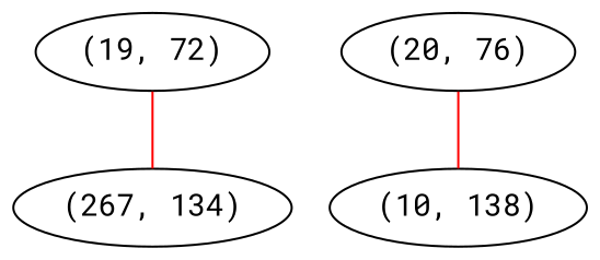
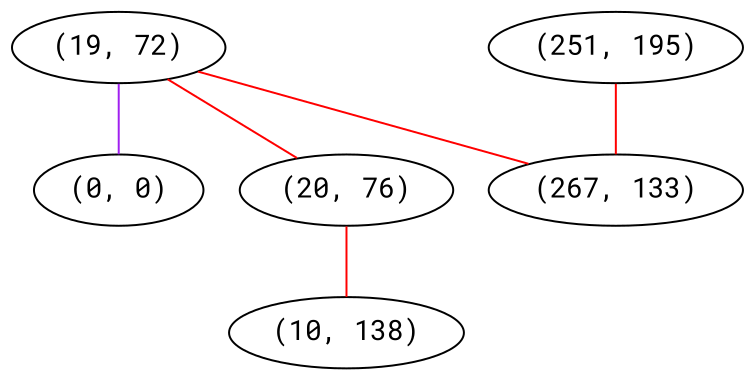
  graph {
    fontname="Roboto Mono"
    node [fontname="Roboto Mono"]
    edge [color=red fontname="Roboto Mono" weight=1]
    "(19, 72)"
+   "(0, 0)"
    n3 [label="(20, 76)"]
-   "(267, 134)"
+   "(267, 134)" [label="(267, 133)"]
    n5 [label="(10, 138)"]
+   "(251, 195)"
+   "(19, 72)" -- "(0, 0)" [color=purple weight=4]
+   "(19, 72)" -- n3
    "(19, 72)" -- "(267, 134)"
    n3 -- n5
+   "(251, 195)" -- "(267, 134)"
  }
